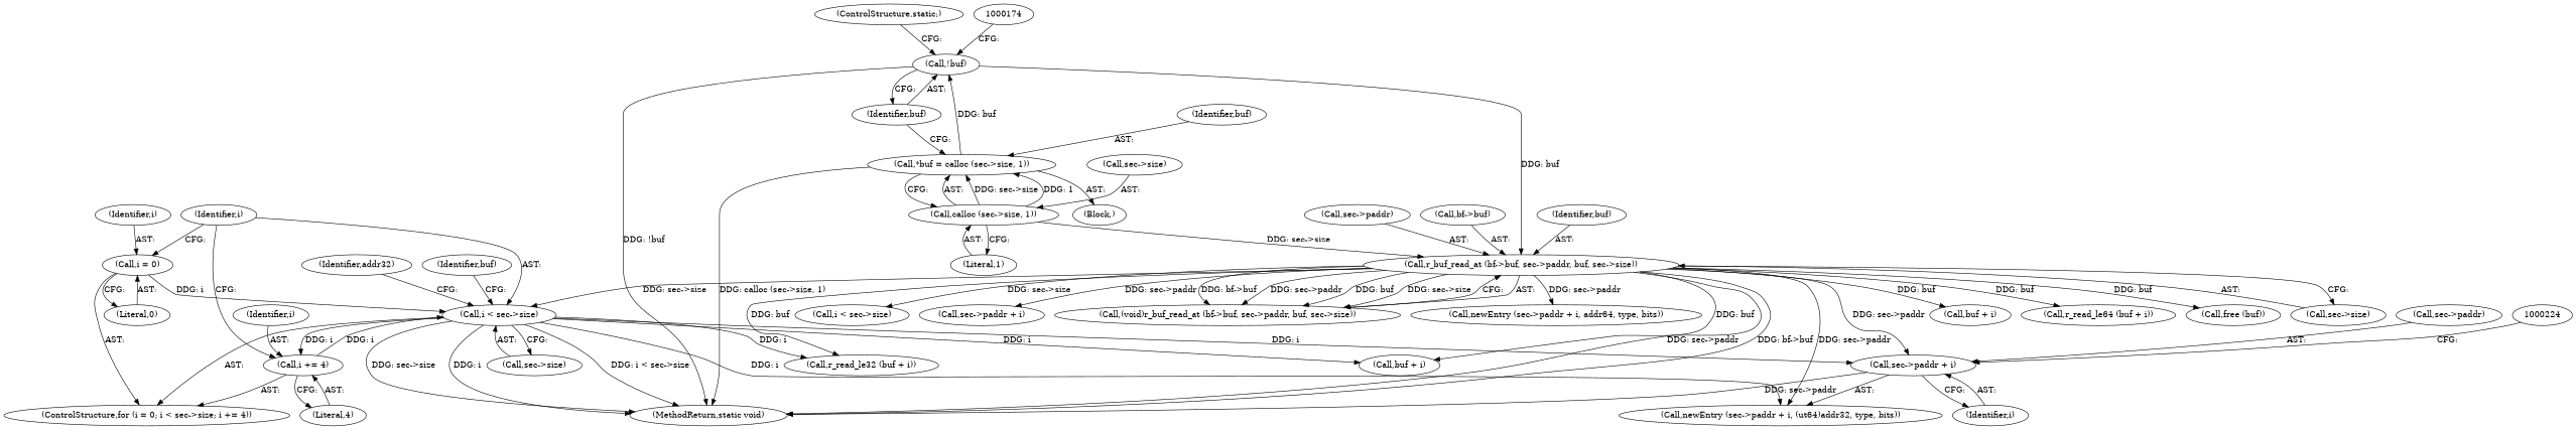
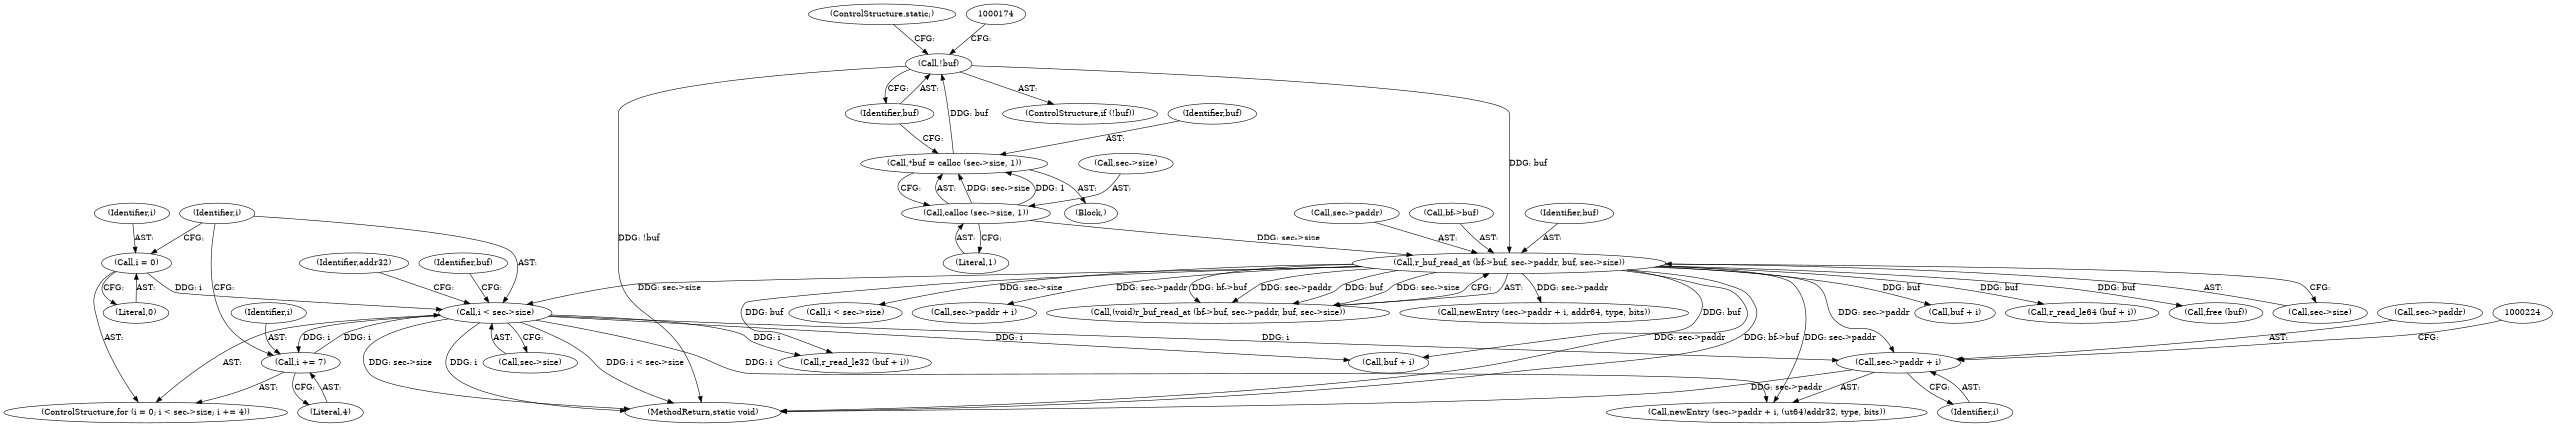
  digraph {
    n1 [label="(Call,sec->paddr + i)"]
    n2 [label="(Identifier,i)"]
    n3 [label="(Call,newEntry (sec->paddr + i, (ut64)addr32, type, bits))"]
    n4 [label="(MethodReturn,static void)"]
    n5 [label="(Call,r_buf_read_at (bf->buf, sec->paddr, buf, sec->size))"]
    n6 [label="(Call,i < sec->size)"]
    n7 [label="(Call,buf + i)"]
    n8 [label="(Call,r_read_le64 (buf + i))"]
    n9 [label="(Call,free (buf))"]
    n10 [label="(Call,sec->size)"]
    n11 [label="(Call,i < sec->size)"]
    n12 [label="(Call,r_read_le32 (buf + i))"]
    n13 [label="(Call,sec->paddr + i)"]
    n14 [label="(Call,(void)r_buf_read_at (bf->buf, sec->paddr, buf, sec->size))"]
    n15 [label="(Call,newEntry (sec->paddr + i, addr64, type, bits))"]
    n16 [label="(Call,buf + i)"]
-   n17 [label="(Call,i += 4)"]
+   n17 [label="(Call,i += 7)"]
    n18 [label="(Call,sec->size)"]
    n19 [label="(ControlStructure,for (i = 0; i < sec->size; i += 4))"]
    n20 [label="(Call,!buf)"]
+   n21 [label="(ControlStructure,if (!buf))"]
    n22 [label="(Identifier,buf)"]
    n23 [label="(Call,*buf = calloc (sec->size, 1))"]
    n24 [label="(Call,calloc (sec->size, 1))"]
    n25 [label="(Block,)"]
    n26 [label="(Literal,1)"]
    n27 [label="(Literal,4)"]
    n28 [label="(Call,i = 0)"]
    n29 [label="(Literal,0)"]
    n30 [label="(Identifier,buf)"]
    n31 [label="(Identifier,i)"]
    n32 [label="(Identifier,addr32)"]
    n33 [label="(Call,sec->paddr)"]
    n34 [label="(Call,sec->size)"]
    n35 [label="(Identifier,buf)"]
    n36 [label="(Identifier,buf)"]
    n37 [label="(Identifier,i)"]
    n38 [label="(Call,sec->paddr)"]
    n39 [label="(Call,bf->buf)"]
    n40 [label="(ControlStructure,static;)"]
    n41 [label="(Identifier,i)"]
    1000224
    1000174
    n1 -> n2 [label="CFG: "]
    n1 -> n3 [label="AST: "]
    n1 -> n4 [label="DDG: sec->paddr"]
    n2 -> n1 [label="AST: "]
    n5 -> n1 [label="DDG: sec->paddr"]
    n5 -> n3 [label="DDG: sec->paddr"]
    n5 -> n4 [label="DDG: sec->paddr"]
    n5 -> n4 [label="DDG: bf->buf"]
    n5 -> n6 [label="DDG: sec->size"]
    n5 -> n7 [label="DDG: buf"]
    n5 -> n8 [label="DDG: buf"]
    n5 -> n9 [label="DDG: buf"]
    n5 -> n10 [label="CFG: "]
    n5 -> n11 [label="DDG: sec->size"]
    n5 -> n12 [label="DDG: buf"]
    n5 -> n13 [label="DDG: sec->paddr"]
    n5 -> n14 [label="AST: "]
    n5 -> n14 [label="DDG: bf->buf"]
    n5 -> n14 [label="DDG: sec->paddr"]
    n5 -> n14 [label="DDG: buf"]
    n5 -> n14 [label="DDG: sec->size"]
    n5 -> n15 [label="DDG: sec->paddr"]
    n5 -> n16 [label="DDG: buf"]
    n6 -> n1 [label="DDG: i"]
    n6 -> n3 [label="DDG: i"]
    n6 -> n4 [label="DDG: i < sec->size"]
    n6 -> n4 [label="DDG: sec->size"]
    n6 -> n4 [label="DDG: i"]
    n6 -> n12 [label="DDG: i"]
    n6 -> n16 [label="DDG: i"]
    n6 -> n17 [label="DDG: i"]
    n6 -> n18 [label="CFG: "]
    n6 -> n19 [label="AST: "]
    n10 -> n5 [label="AST: "]
    n14 -> n5 [label="CFG: "]
    n17 -> n6 [label="DDG: i"]
    n17 -> n19 [label="AST: "]
    n17 -> n27 [label="CFG: "]
    n18 -> n6 [label="AST: "]
    n20 -> n4 [label="DDG: !buf"]
    n20 -> n5 [label="DDG: buf"]
+   n20 -> n21 [label="AST: "]
    n20 -> n22 [label="CFG: "]
    n22 -> n20 [label="AST: "]
    n22 -> n23 [label="CFG: "]
-   n23 -> n4 [label="DDG: calloc (sec->size, 1)"]
    n23 -> n20 [label="DDG: buf"]
    n23 -> n24 [label="CFG: "]
    n23 -> n25 [label="AST: "]
    n24 -> n5 [label="DDG: sec->size"]
    n24 -> n23 [label="AST: "]
    n24 -> n23 [label="DDG: sec->size"]
    n24 -> n23 [label="DDG: 1"]
    n24 -> n26 [label="CFG: "]
    n26 -> n24 [label="AST: "]
    n27 -> n17 [label="AST: "]
    n28 -> n6 [label="DDG: i"]
    n28 -> n19 [label="AST: "]
    n28 -> n29 [label="CFG: "]
    n29 -> n28 [label="AST: "]
    n30 -> n5 [label="AST: "]
    n31 -> n6 [label="AST: "]
    n31 -> n17 [label="CFG: "]
    n31 -> n28 [label="CFG: "]
    n32 -> n6 [label="CFG: "]
    n33 -> n1 [label="AST: "]
    n34 -> n24 [label="AST: "]
    n35 -> n23 [label="AST: "]
    n36 -> n6 [label="CFG: "]
    n37 -> n17 [label="AST: "]
    n38 -> n5 [label="AST: "]
    n39 -> n5 [label="AST: "]
    n40 -> n20 [label="CFG: "]
    n41 -> n28 [label="AST: "]
    1000224 -> n1 [label="CFG: "]
    1000174 -> n20 [label="CFG: "]
  }
